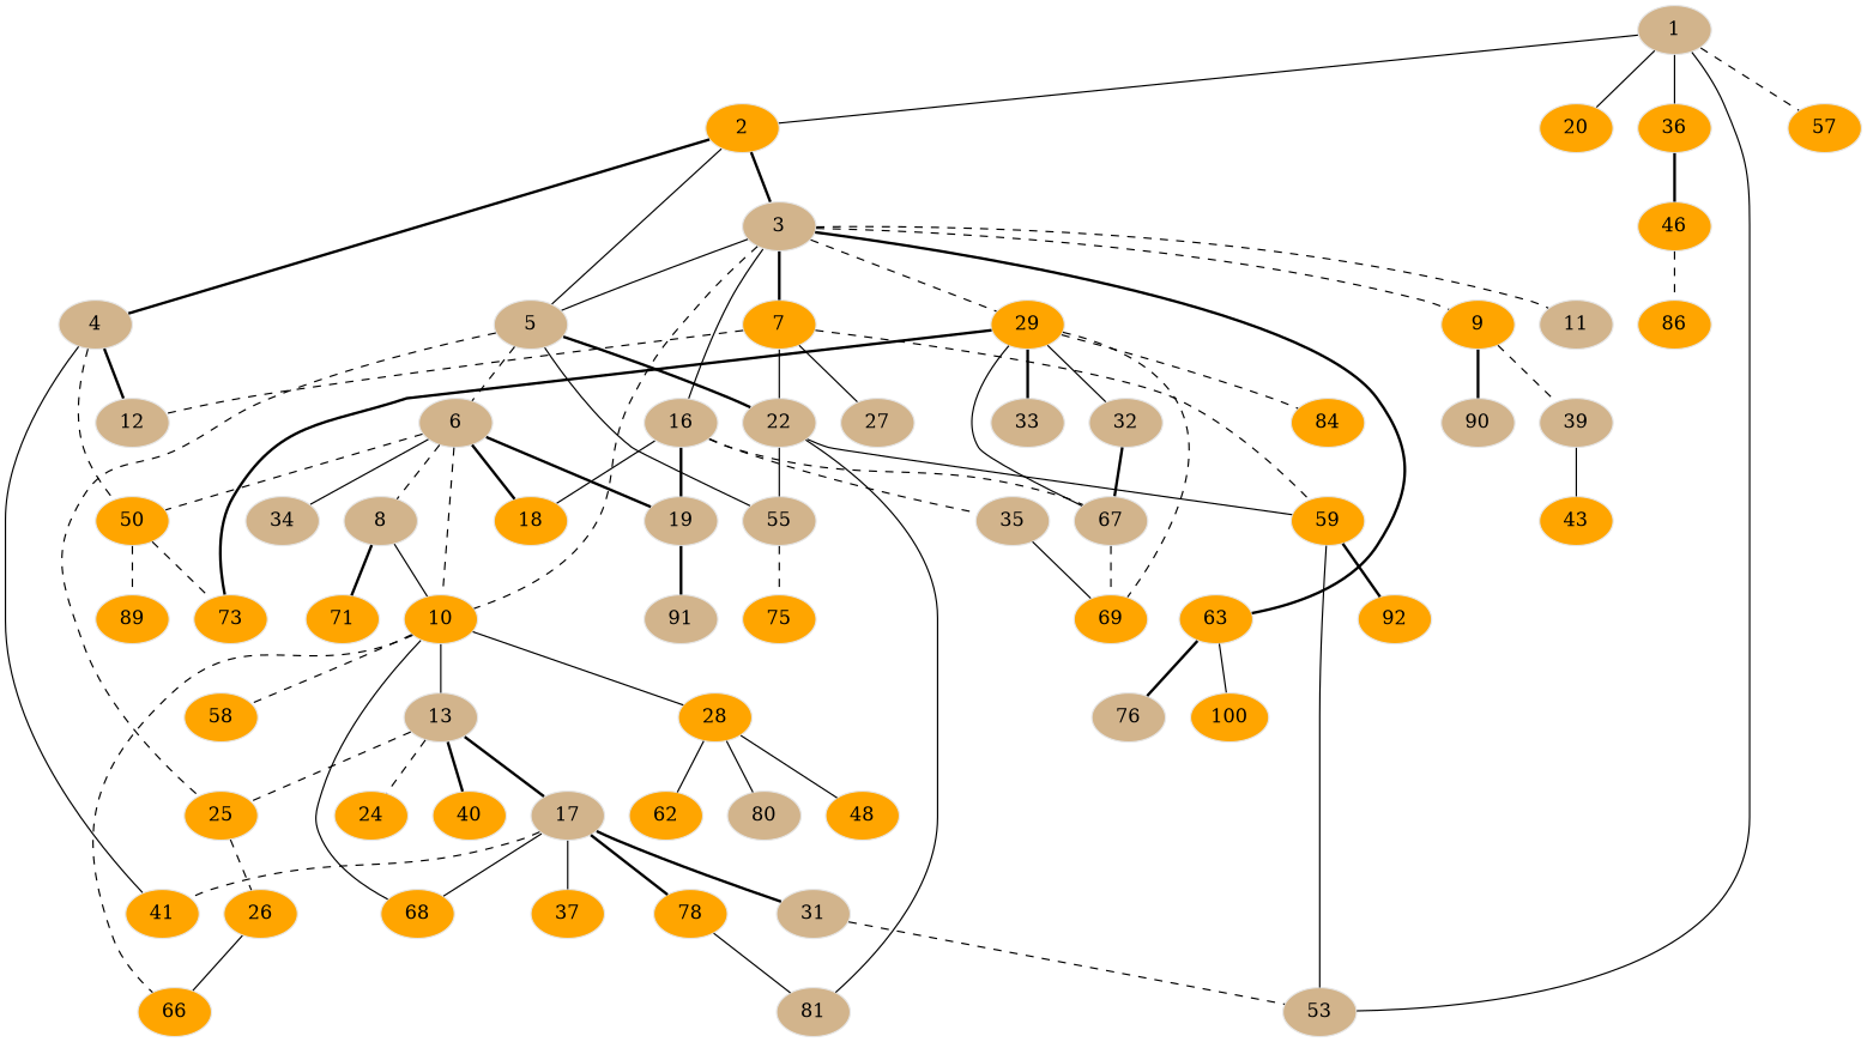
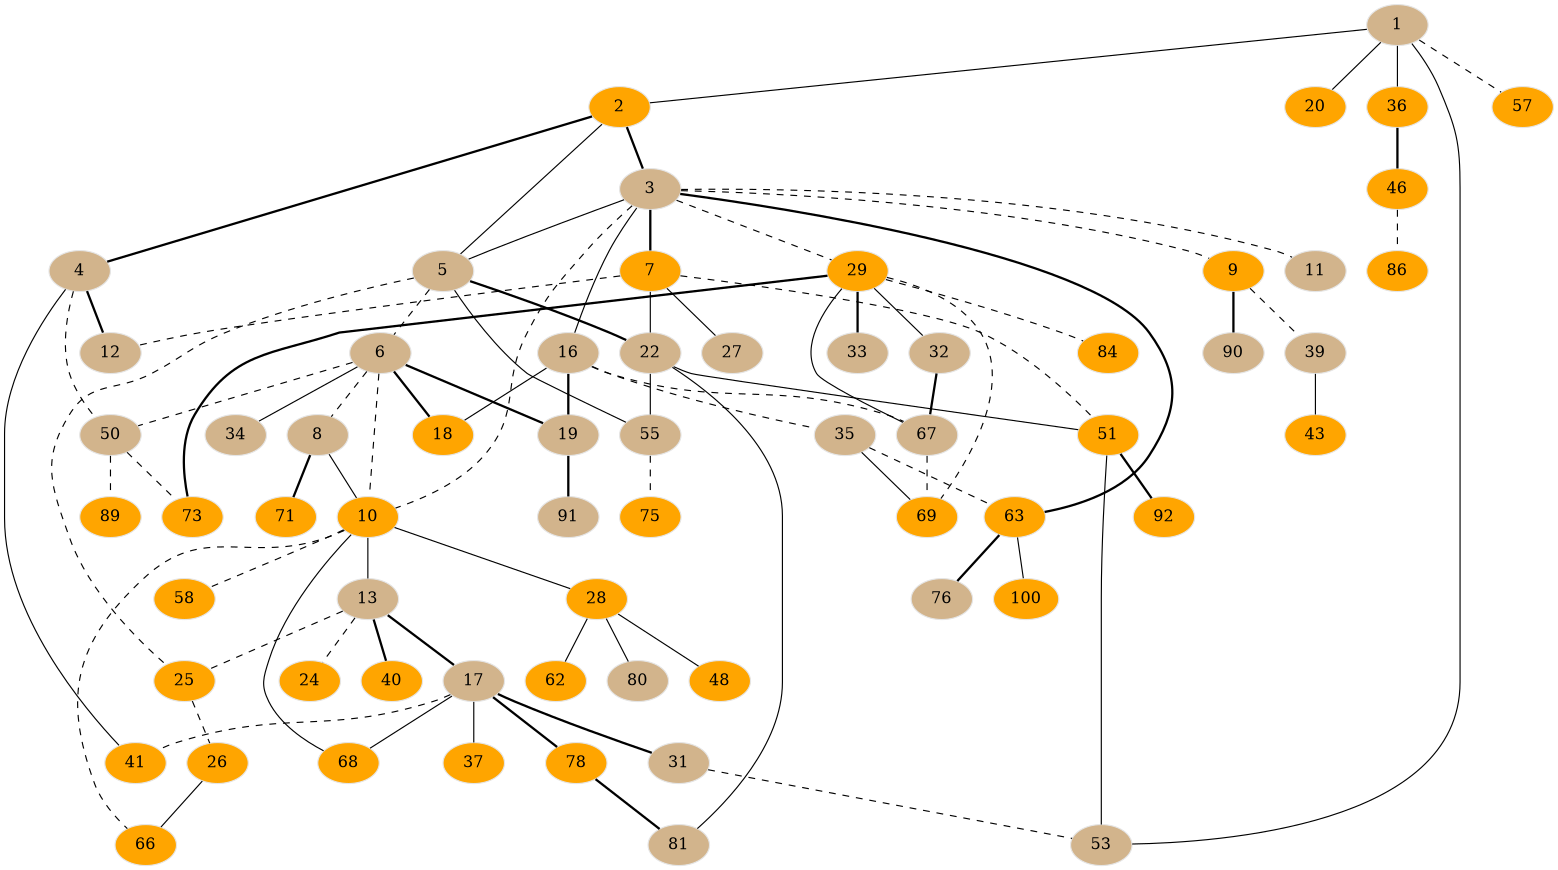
  graph {
    node [color=gray90 fillcolor=orange style=filled]
    edge [style=solid]
    1 [fillcolor=tan super="+15"]
    2 [super="+30"]
    20
    36 [super="+94"]
    53 [fillcolor=tan super="+74"]
    57
    3 [fillcolor=tan super="+38"]
    4 [fillcolor=tan super="+95"]
    5 [fillcolor=tan super="+23"]
    46 [super="+49"]
    7 [super="+21"]
    9 [super="+61"]
    10 [super="+98"]
    11 [fillcolor=tan]
    16 [fillcolor=tan super="+83"]
    29 [super="+79"]
    63 [super="+85"]
    12 [fillcolor=tan]
    41
-   50 [super="+59"]
+   50 [fillcolor=tan super="+59"]
    6 [fillcolor=tan super="+14"]
    22 [fillcolor=tan super="+70"]
    25 [super="+42"]
    55 [fillcolor=tan]
    27 [fillcolor=tan]
-   51 [super="+52" label=59]
+   51 [super="+52"]
    39 [fillcolor=tan]
    90 [fillcolor=tan]
    13 [fillcolor=tan super="+97"]
    28 [super="+47"]
    58 [super="+99"]
    66
    68 [super="+87"]
    18 [super="+64"]
    19 [fillcolor=tan super="+56"]
    35 [fillcolor=tan super="+88"]
    67 [fillcolor=tan super="+77"]
    32 [fillcolor=tan super="+44"]
    33 [fillcolor=tan]
    69 [super="+72"]
    73
    84
    76 [fillcolor=tan]
    100
    89
    8 [fillcolor=tan super="+45"]
    34 [fillcolor=tan]
    81 [fillcolor=tan super="+93"]
    26 [super="+60"]
    75
    71
    91 [fillcolor=tan]
    92
    78 [super="+82"]
    43
    17 [fillcolor=tan super="+54"]
    24
    40 [super="+65"]
    48
    62
    80 [fillcolor=tan]
    31 [fillcolor=tan]
    37 [super="+96"]
    86
    1 -- 2
    1 -- 20
    1 -- 36
    1 -- 53
    1 -- 57 [style=dashed]
    2 -- 3 [style=bold]
    2 -- 4 [style=bold]
    2 -- 5
    36 -- 46 [style=bold]
    3 -- 5
    3 -- 7 [style=bold]
    3 -- 9 [style=dashed]
    3 -- 10 [style=dashed]
    3 -- 11 [style=dashed]
    3 -- 16
    3 -- 29 [style=dashed]
    3 -- 63 [style=bold]
    4 -- 12 [style=bold]
    4 -- 41
    4 -- 50 [style=dashed]
    5 -- 6 [style=dashed]
    5 -- 22 [style=bold]
    5 -- 25 [style=dashed]
    5 -- 55
    46 -- 86 [style=dashed]
    7 -- 12 [style=dashed]
    7 -- 22 [weight=2]
    7 -- 27
    7 -- 51 [style=dashed]
    9 -- 39 [style=dashed]
    9 -- 90 [style=bold]
    10 -- 13
    10 -- 28
    10 -- 58 [style=dashed]
    10 -- 66 [style=dashed]
    10 -- 68
    16 -- 18
    16 -- 19 [style=bold]
    16 -- 35 [style=dashed]
    16 -- 67 [style=dashed]
    29 -- 67
    29 -- 32
    29 -- 33 [style=bold]
    29 -- 69 [style=dashed]
    29 -- 73 [style=bold]
    29 -- 84 [style=dashed]
    63 -- 76 [style=bold]
    63 -- 100
    50 -- 73 [style=dashed]
    50 -- 89 [style=dashed]
    6 -- 10 [style=dashed]
    6 -- 50 [style=dashed]
    6 -- 18 [style=bold]
    6 -- 19 [style=bold]
    6 -- 8 [style=dashed]
    6 -- 34
    22 -- 55
    22 -- 51
    22 -- 81
    25 -- 26 [style=dashed]
    55 -- 75 [style=dashed]
    51 -- 53
    51 -- 92 [style=bold]
    39 -- 43
    13 -- 25 [style=dashed]
    13 -- 17 [style=bold]
    13 -- 24 [style=dashed]
    13 -- 40 [style=bold]
    28 -- 48
    28 -- 62
    28 -- 80
    19 -- 91 [style=bold]
+   35 -- 63 [style=dashed]
    35 -- 69
    67 -- 69 [style=dashed]
    32 -- 67 [style=bold]
    8 -- 10
    8 -- 71 [style=bold]
    26 -- 66
-   78 -- 81
+   78 -- 81 [style=bold]
    17 -- 41 [style=dashed]
    17 -- 68
    17 -- 78 [style=bold]
    17 -- 31 [style=bold]
    17 -- 37
    31 -- 53 [style=dashed]
  }
